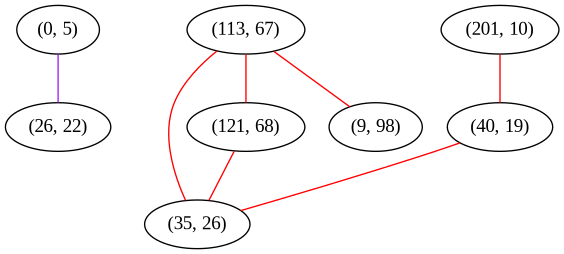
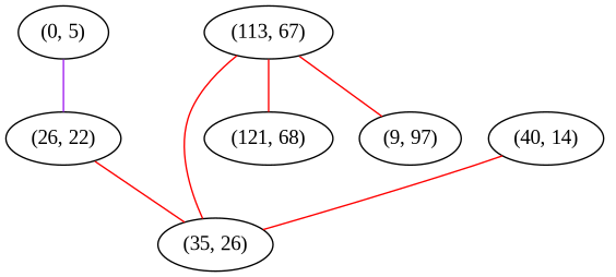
  graph {
    fontname="Liberation Serif"
    node [fontname="Liberation Serif"]
    edge [color=red fontname="Liberation Serif" weight=1]
    n1 [label="(0, 5)"]
    n2 [label="(26, 22)"]
    "(35, 26)"
    n4 [label="(113, 67)"]
    "(121, 68)"
-   "(9, 98)"
-   "(201, 10)"
-   "(40, 19)"
+   "(9, 98)" [label="(9, 97)"]
+   "(40, 19)" [label="(40, 14)"]
    n1 -- n2 [color=purple weight=4]
-   "(121, 68)" -- "(35, 26)"
+   n2 -- "(35, 26)"
    n4 -- "(35, 26)"
    n4 -- "(121, 68)"
    n4 -- "(9, 98)"
-   "(201, 10)" -- "(40, 19)"
    "(40, 19)" -- "(35, 26)"
  }
